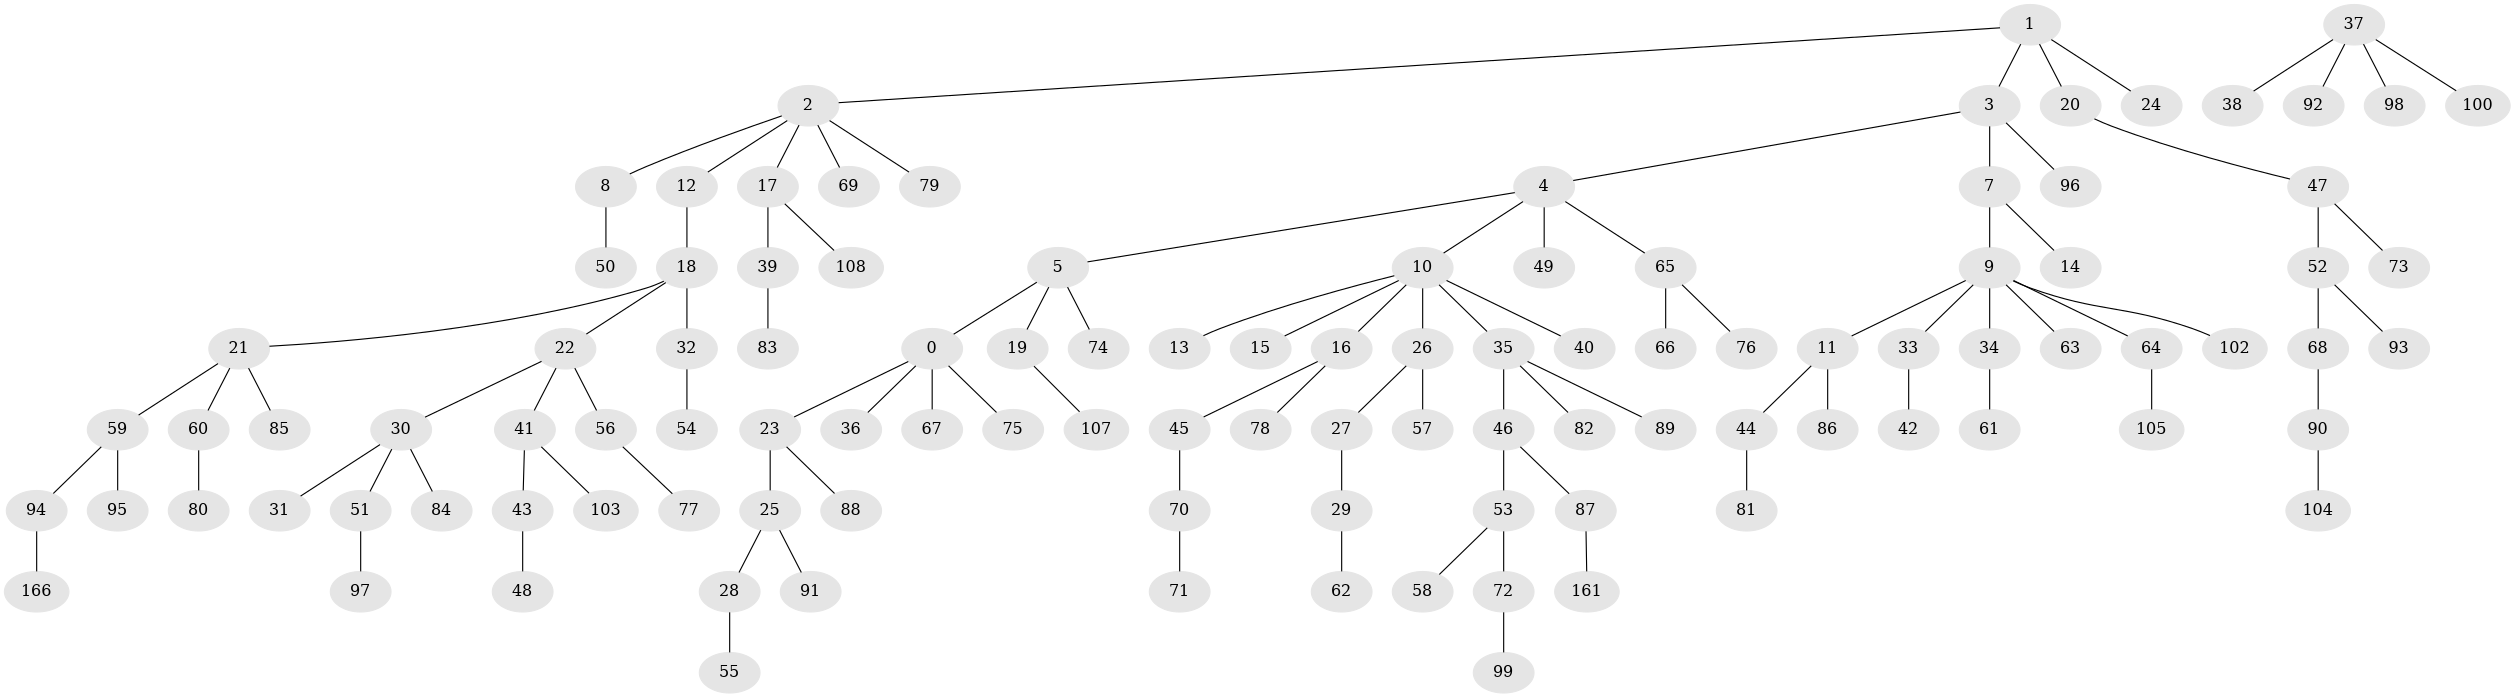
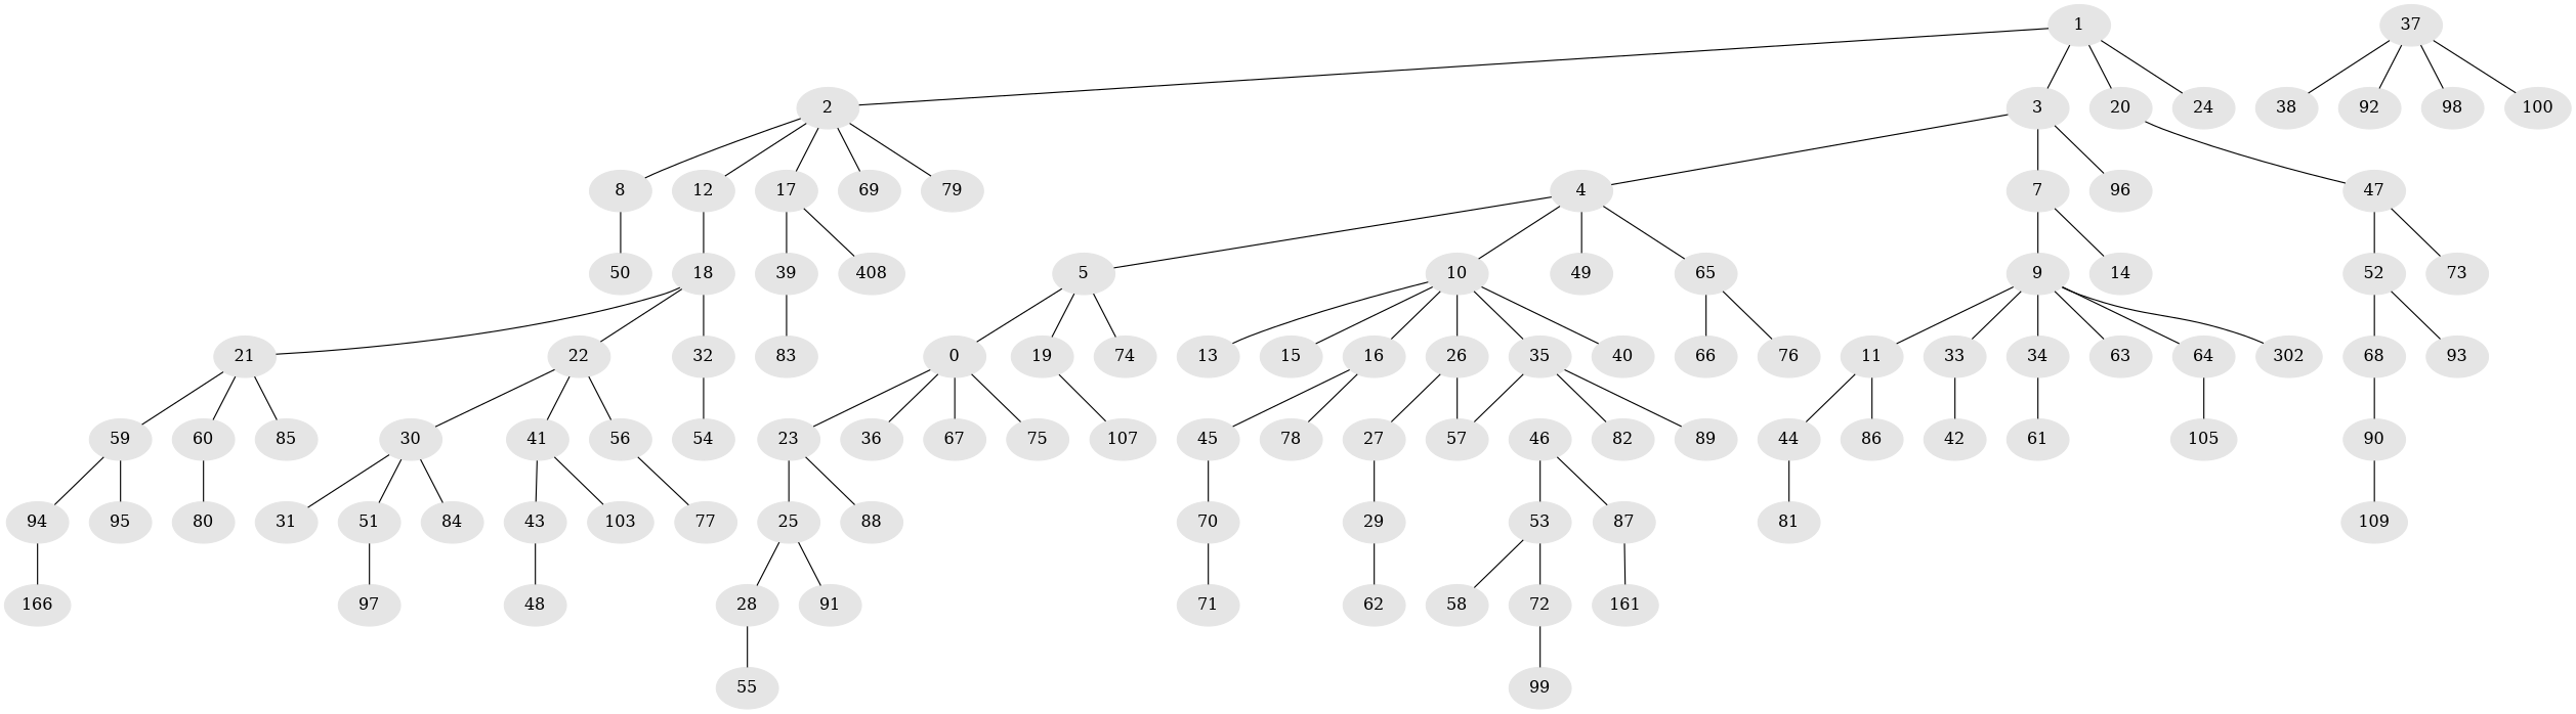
  graph {
    node [color=gray90 style=filled]
    1
    2
    3
    20
    24
    8
    12
    17
    69
    79
    4
    7
    96
    47
    50
    18
    39
-   108
+   108 [label=408]
    5
    10
    49
    65
    9
    14
    n25 [label=0]
    19
    74
    13
    15
    16
    26
    35
    40
    66
    76
    23
    36
    67
    75
    107
    25
    88
    11
    33
    34
    63
    64
-   102
+   102 [label=302]
    44
    86
    42
    61
    105
    45
    78
    27
    57
    46
    82
    89
    81
    21
    22
    32
    70
    83
    59
    60
    85
    30
    41
    56
    54
    52
    73
    94
    95
    80
    31
    51
    84
    43
    103
    77
    28
    91
    55
    37
    38
    92
    98
    100
    29
    62
    97
    53
    87
    48
    71
    58
    72
    n102 [label=161]
    68
    93
    90
    99
    n107 [label=166]
-   104
+   104 [label=109]
    1 -- 2
    1 -- 3
    1 -- 20
    1 -- 24
    2 -- 8
    2 -- 12
    2 -- 17
    2 -- 69
    2 -- 79
    3 -- 4
    3 -- 7
    3 -- 96
    20 -- 47
    8 -- 50
    12 -- 18
    17 -- 39
    17 -- 108
    4 -- 5
    4 -- 10
    4 -- 49
    4 -- 65
    7 -- 9
    7 -- 14
    47 -- 52
    47 -- 73
    18 -- 21
    18 -- 22
    18 -- 32
    39 -- 83
    5 -- n25
    5 -- 19
    5 -- 74
    10 -- 13
    10 -- 15
    10 -- 16
    10 -- 26
    10 -- 35
    10 -- 40
    65 -- 66
    65 -- 76
    9 -- 11
    9 -- 33
    9 -- 34
    9 -- 63
    9 -- 64
    9 -- 102
    n25 -- 23
    n25 -- 36
    n25 -- 67
    n25 -- 75
    19 -- 107
    16 -- 45
    16 -- 78
    26 -- 27
    26 -- 57
-   35 -- 46
+   35 -- 57
    35 -- 82
    35 -- 89
    23 -- 25
    23 -- 88
    25 -- 28
    25 -- 91
    11 -- 44
    11 -- 86
    33 -- 42
    34 -- 61
    64 -- 105
    44 -- 81
    45 -- 70
    27 -- 29
    46 -- 53
    46 -- 87
    21 -- 59
    21 -- 60
    21 -- 85
    22 -- 30
    22 -- 41
    22 -- 56
    32 -- 54
    70 -- 71
    59 -- 94
    59 -- 95
    60 -- 80
    30 -- 31
    30 -- 51
    30 -- 84
    41 -- 43
    41 -- 103
    56 -- 77
    52 -- 68
    52 -- 93
    94 -- n107
    51 -- 97
    43 -- 48
    28 -- 55
    37 -- 38
    37 -- 92
    37 -- 98
    37 -- 100
    29 -- 62
    53 -- 58
    53 -- 72
    87 -- n102
    72 -- 99
    68 -- 90
    90 -- 104
  }
